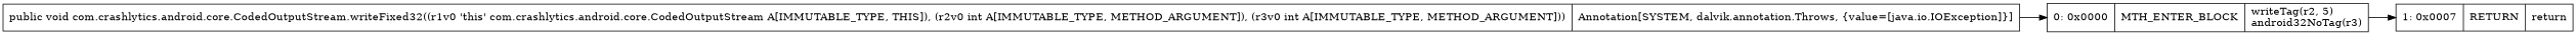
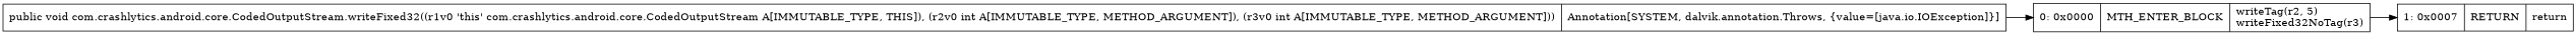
  digraph {
    rankdir=LR
    node [shape=record]
-   n1 [label="{0\:\ 0x0000|MTH_ENTER_BLOCK\l|writeTag(r2, 5)\landroid32NoTag(r3)\l}"]
+   n1 [label="{0\:\ 0x0000|MTH_ENTER_BLOCK\l|writeTag(r2, 5)\lwriteFixed32NoTag(r3)\l}"]
    n2 [label="{1\:\ 0x0007|RETURN\l|return\l}"]
    n3 [label="{public void com.crashlytics.android.core.CodedOutputStream.writeFixed32((r1v0 'this' com.crashlytics.android.core.CodedOutputStream A[IMMUTABLE_TYPE, THIS]), (r2v0 int A[IMMUTABLE_TYPE, METHOD_ARGUMENT]), (r3v0 int A[IMMUTABLE_TYPE, METHOD_ARGUMENT]))  | Annotation[SYSTEM, dalvik.annotation.Throws, \{value=[java.io.IOException]\}]\l}"]
    n1 -> n2
    n3 -> n1
  }
